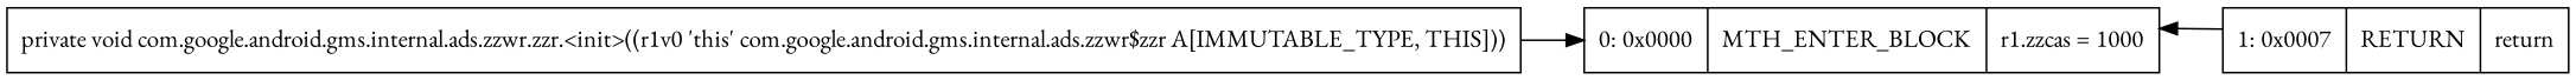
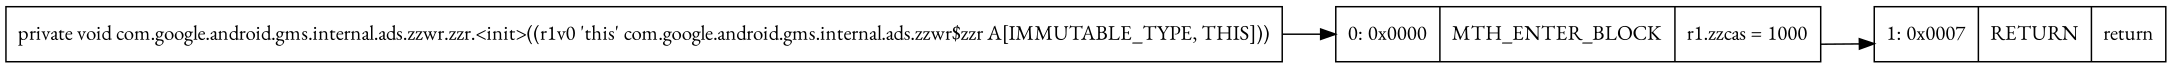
  digraph {
    rankdir=LR
    fontname="EB Garamond"
    node [shape=record fontname="EB Garamond"]
    edge [fontname="EB Garamond"]
    n1 [label="{0\:\ 0x0000|MTH_ENTER_BLOCK\l|r1.zzcas = 1000\l}"]
    n2 [label="{1\:\ 0x0007|RETURN\l|return\l}"]
    n3 [label="{private void com.google.android.gms.internal.ads.zzwr.zzr.\<init\>((r1v0 'this' com.google.android.gms.internal.ads.zzwr$zzr A[IMMUTABLE_TYPE, THIS])) }"]
-   n2 -> n1
+   n1 -> n2
    n3 -> n1
  }
